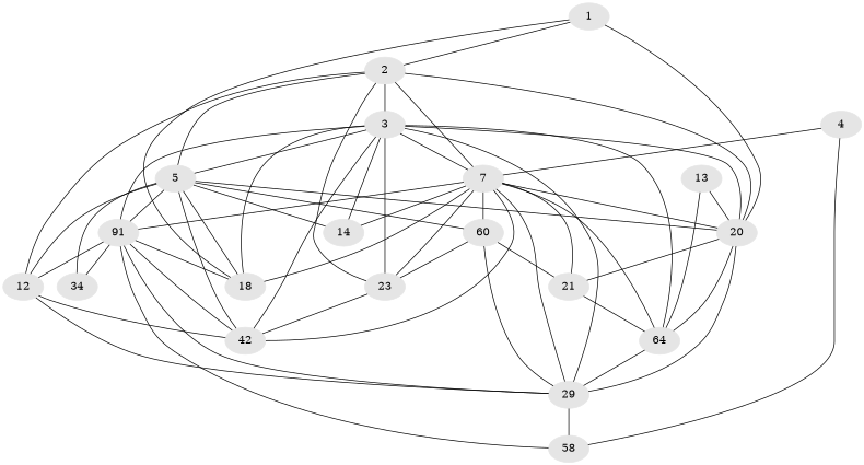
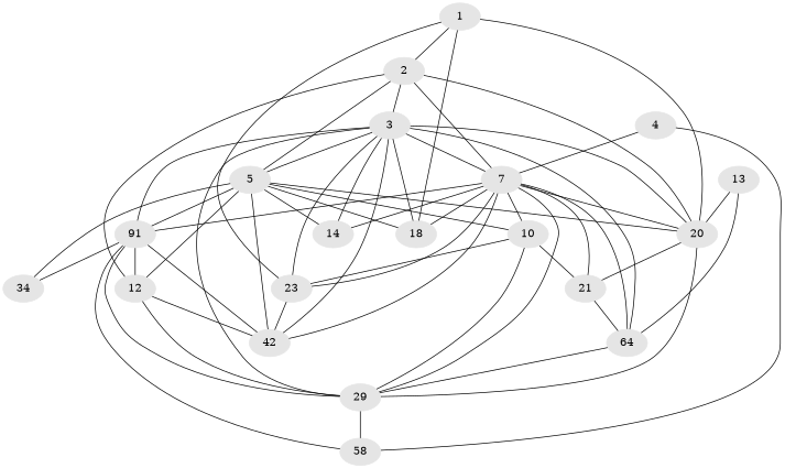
  graph {
    node [color=gray90 style=filled]
    1 [super="+47"]
    2 [super="+16+39"]
    18 [super="+30"]
    20 [super="+52+51+26+25"]
    3 [super="+56+40+9+35"]
    5 [super="+37+67"]
    7 [super="+8+41+22+28+46"]
    12 [super="+43"]
    23 [super="+50+66"]
    n10 [label=64 super="+61"]
    29 [super="+33+60"]
    21 [super="+55"]
    n13 [label=91 super="+15+54"]
    14 [super="+36"]
    42 [super="+64"]
-   10 [super="+27+45" label=60]
+   10 [super="+27+45"]
    34
    4 [super="+6"]
    58
    13
    1 -- 2
    1 -- 18
    1 -- 20 [weight=2]
    2 -- 20
    2 -- 3
    2 -- 5
    2 -- 7
    2 -- 12
-   2 -- 23
-   20 -- n10
+   1 -- 23
    20 -- 29
    20 -- 21
    3 -- 18 [weight=4]
    3 -- 20 [weight=2]
    3 -- 5
    3 -- 7 [weight=2]
    3 -- 23 [weight=3]
    3 -- n10 [weight=2]
    3 -- 29 [weight=2]
    3 -- n13
    3 -- 14
    3 -- 42
    5 -- 18
    5 -- 20
    5 -- 12
    5 -- n13
    5 -- 14
    5 -- 42
    5 -- 10
    5 -- 34
    7 -- 18 [weight=2]
    7 -- 20 [weight=3]
    7 -- 23
    7 -- n10 [weight=2]
    7 -- 29
    7 -- 21
    7 -- n13 [weight=3]
    7 -- 14
    7 -- 42
    7 -- 10 [weight=2]
    12 -- 29
    12 -- 42
    23 -- 42
    n10 -- 29
    29 -- 58
    21 -- n10
-   n13 -- 18
    n13 -- 12
    n13 -- 29
    n13 -- 42
    n13 -- 34
    n13 -- 58
    10 -- 23
    10 -- 29
    10 -- 21
    4 -- 7
    4 -- 58
    13 -- 20
    13 -- n10
  }
